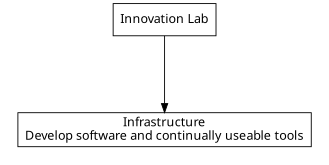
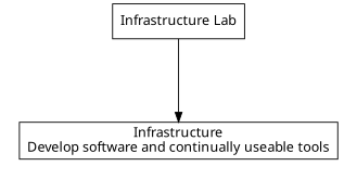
  digraph {
    nodesep=0.6
    rankdir=TB
    ranksep=1.2
    fontname="Noto Sans"
    node [shape=box fontname="Noto Sans"]
    n1 [label="Infrastructure\nDevelop software and continually useable tools"]
-   "Innovation Lab"
+   "Innovation Lab" [label="Infrastructure Lab"]
    subgraph cluster_1 {
      rank=min
      style=invis
      n1
    }
    "Innovation Lab" -> n1 [fontname="Noto Sans"]
  }
